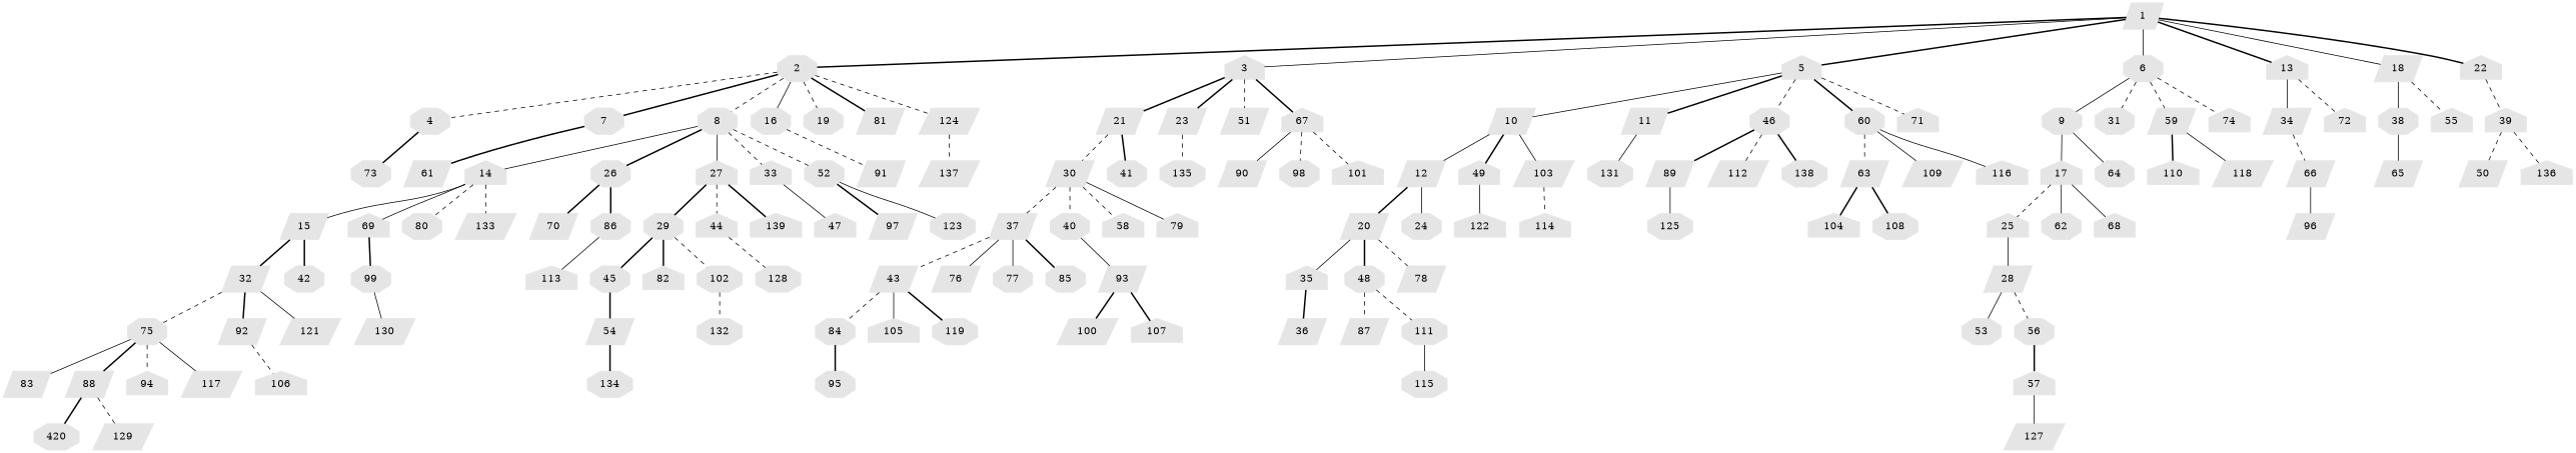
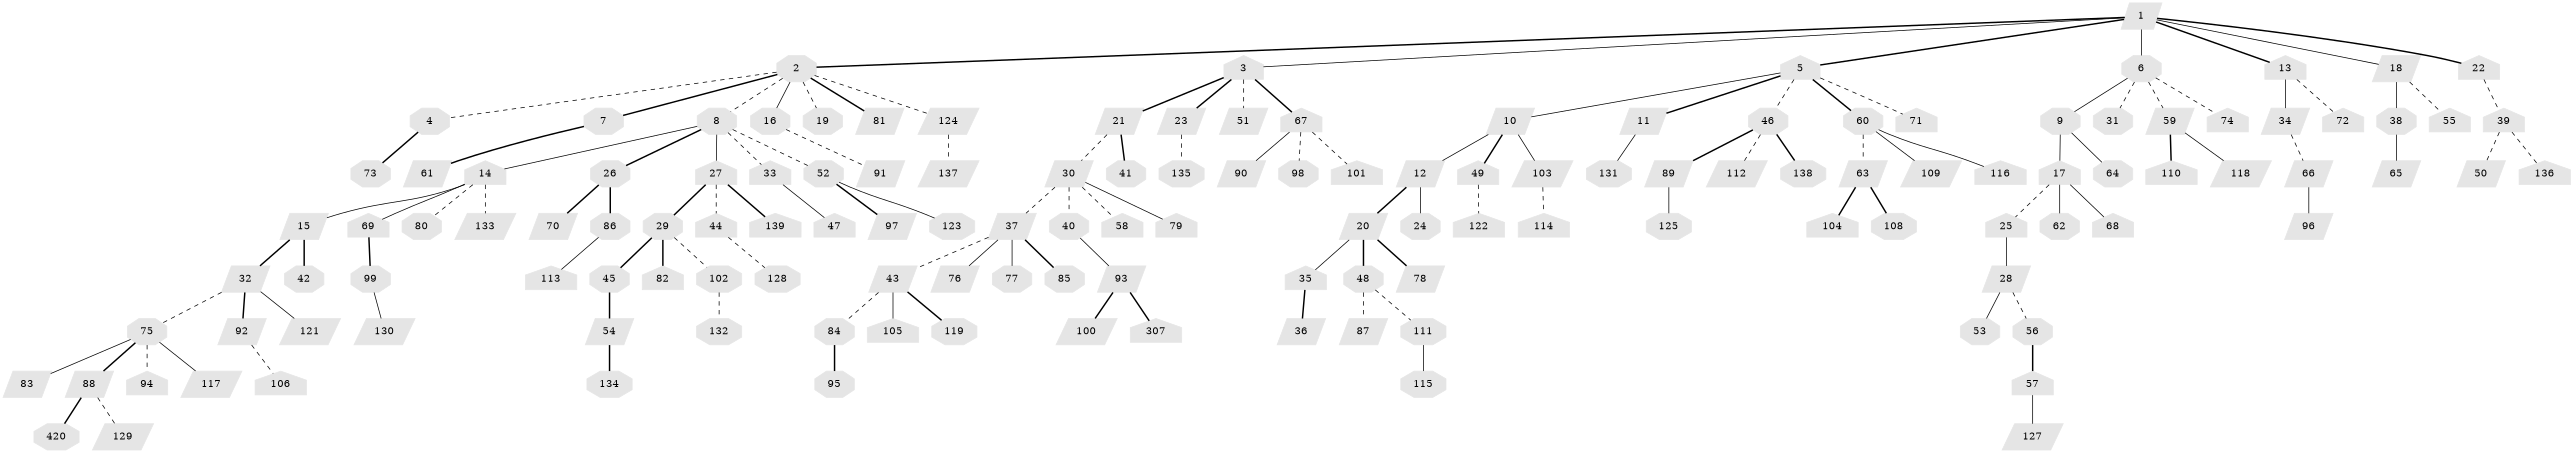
  graph {
    node [color=gray90 shape=parallelogram style=filled]
    edge [style=dashed]
    2 [shape=octagon]
    1
    3 [shape=house]
    5 [shape=house]
    6 [shape=octagon]
    13 [shape=house]
    18
    22 [shape=house]
    4 [shape=octagon]
    7 [shape=octagon]
    8 [shape=octagon]
    16 [shape=octagon]
    19 [shape=octagon]
    81
    124
    21
    23
    51
    67 [shape=house]
    10
    11
    46 [shape=octagon]
    60 [shape=octagon]
    71 [shape=house]
    9 [shape=octagon]
    31 [shape=octagon]
    59
    74 [shape=house]
    34
    72 [shape=house]
    38 [shape=octagon]
    55 [shape=house]
    39 [shape=house]
    73 [shape=octagon]
    61
    14 [shape=house]
    26 [shape=octagon]
    27 [shape=house]
    33 [shape=house]
    52 [shape=octagon]
    91
    137
    30
    41 [shape=octagon]
    135 [shape=octagon]
    90
    98 [shape=octagon]
    101 [shape=house]
    12
    49 [shape=house]
    103
    131 [shape=octagon]
    89
    112
    138 [shape=octagon]
    63
    109
    116 [shape=house]
    17 [shape=house]
    64 [shape=octagon]
    110 [shape=house]
    118
    15
    69 [shape=house]
    80 [shape=octagon]
    133
    70
    86 [shape=octagon]
    29 [shape=octagon]
    44 [shape=house]
    139 [shape=house]
    47 [shape=house]
    97
    123 [shape=octagon]
    25 [shape=house]
    62 [shape=octagon]
    68 [shape=house]
    20
    24 [shape=octagon]
    122 [shape=house]
    114 [shape=house]
    35 [shape=house]
    48 [shape=octagon]
    78
    66
    32
    42 [shape=octagon]
    99 [shape=octagon]
    75 [shape=octagon]
    92
    121
    28
    65
    36
    87
    111 [shape=octagon]
    37
    40 [shape=octagon]
    58 [shape=house]
    79 [shape=house]
    50
    136 [shape=house]
    53 [shape=octagon]
    56 [shape=octagon]
    113 [shape=house]
    45 [shape=octagon]
    82 [shape=house]
    102 [shape=octagon]
    128 [shape=octagon]
    57 [shape=house]
    54
    132 [shape=octagon]
    43
    76
    77 [shape=octagon]
    85 [shape=octagon]
    93
    83
    88
    94 [shape=house]
    117
    106 [shape=house]
    96
    84 [shape=octagon]
    105 [shape=house]
    119 [shape=octagon]
    100
-   107 [shape=house]
+   107 [shape=house label=307]
    95 [shape=octagon]
    134 [shape=octagon]
    125 [shape=octagon]
    115 [shape=octagon]
    127
    104 [shape=house]
    108 [shape=octagon]
    130
    n137 [label=420 shape=octagon]
    129
    2 -- 4
    2 -- 7 [style=bold]
    2 -- 8
    2 -- 16 [style=solid]
    2 -- 19
    2 -- 81 [style=bold]
    2 -- 124
    1 -- 2 [style=bold]
    1 -- 3 [style=solid]
    1 -- 5 [style=bold]
    1 -- 6 [style=solid]
    1 -- 13 [style=bold]
    1 -- 18 [style=solid]
    1 -- 22 [style=bold]
    3 -- 21 [style=bold]
    3 -- 23 [style=bold]
    3 -- 51
    3 -- 67 [style=bold]
    5 -- 10 [style=solid]
    5 -- 11 [style=bold]
    5 -- 46
    5 -- 60 [style=bold]
    5 -- 71
    6 -- 9 [style=solid]
    6 -- 31
    6 -- 59
    6 -- 74
    13 -- 34 [style=solid]
    13 -- 72
    18 -- 38 [style=solid]
    18 -- 55
    22 -- 39
    4 -- 73 [style=bold]
    7 -- 61 [style=bold]
    8 -- 14 [style=solid]
    8 -- 26 [style=bold]
    8 -- 27 [style=solid]
    8 -- 33
    8 -- 52
    16 -- 91
    124 -- 137
    21 -- 30
    21 -- 41 [style=bold]
    23 -- 135
    67 -- 90 [style=solid]
    67 -- 98
    67 -- 101
    10 -- 12 [style=solid]
    10 -- 49 [style=bold]
    10 -- 103 [style=solid]
    11 -- 131 [style=solid]
    46 -- 89 [style=bold]
    46 -- 112
    46 -- 138 [style=bold]
    60 -- 63
    60 -- 109 [style=solid]
    60 -- 116 [style=solid]
    9 -- 17 [style=solid]
    9 -- 64 [style=solid]
    59 -- 110 [style=bold]
    59 -- 118 [style=solid]
    34 -- 66
    38 -- 65 [style=solid]
    39 -- 50
    39 -- 136
    14 -- 15 [style=solid]
    14 -- 69 [style=solid]
    14 -- 80
    14 -- 133
    26 -- 70 [style=bold]
    26 -- 86 [style=bold]
    27 -- 29 [style=bold]
    27 -- 44
    27 -- 139 [style=bold]
    33 -- 47 [style=solid]
    52 -- 97 [style=bold]
    52 -- 123 [style=solid]
    30 -- 37
    30 -- 40
    30 -- 58
    30 -- 79 [style=solid]
    12 -- 20 [style=bold]
    12 -- 24 [style=solid]
-   49 -- 122 [style=solid]
+   49 -- 122
    103 -- 114
    89 -- 125 [style=solid]
    63 -- 104 [style=bold]
    63 -- 108 [style=bold]
    17 -- 25
    17 -- 62 [style=solid]
    17 -- 68 [style=solid]
    15 -- 32 [style=bold]
    15 -- 42 [style=bold]
    69 -- 99 [style=bold]
    86 -- 113 [style=solid]
    29 -- 45 [style=bold]
    29 -- 82 [style=bold]
    29 -- 102
    44 -- 128
    25 -- 28 [style=solid]
    20 -- 35 [style=solid]
    20 -- 48 [style=bold]
-   20 -- 78
+   20 -- 78 [style=bold]
    35 -- 36 [style=bold]
    48 -- 87
    48 -- 111
    66 -- 96 [style=solid]
    32 -- 75
    32 -- 92 [style=bold]
    32 -- 121 [style=solid]
    99 -- 130 [style=solid]
    75 -- 83 [style=solid]
    75 -- 88 [style=bold]
    75 -- 94
    75 -- 117 [style=solid]
    92 -- 106
    28 -- 53 [style=solid]
    28 -- 56
    111 -- 115 [style=solid]
    37 -- 43
    37 -- 76 [style=solid]
    37 -- 77 [style=solid]
    37 -- 85 [style=bold]
    40 -- 93 [style=solid]
    56 -- 57 [style=bold]
    45 -- 54 [style=bold]
    102 -- 132
    57 -- 127 [style=solid]
    54 -- 134 [style=bold]
    43 -- 84
    43 -- 105 [style=solid]
    43 -- 119 [style=bold]
    93 -- 100 [style=bold]
    93 -- 107 [style=bold]
    88 -- n137 [style=bold]
    88 -- 129
    84 -- 95 [style=bold]
  }
